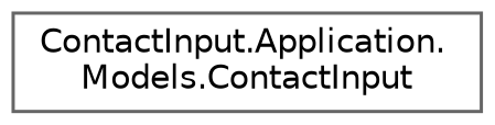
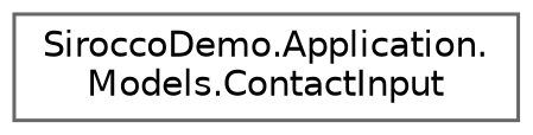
  digraph {
    rankdir=LR
-   n1 [color=grey40 fillcolor=white fontname=Helvetica fontsize=10 height=0.2 label="ContactInput.Application.\lModels.ContactInput" shape=box style=filled width=0.4]
+   n1 [color=grey40 fillcolor=white fontname=Helvetica fontsize=10 height=0.2 label="SiroccoDemo.Application.\lModels.ContactInput" shape=box style=filled width=0.4]
  }
